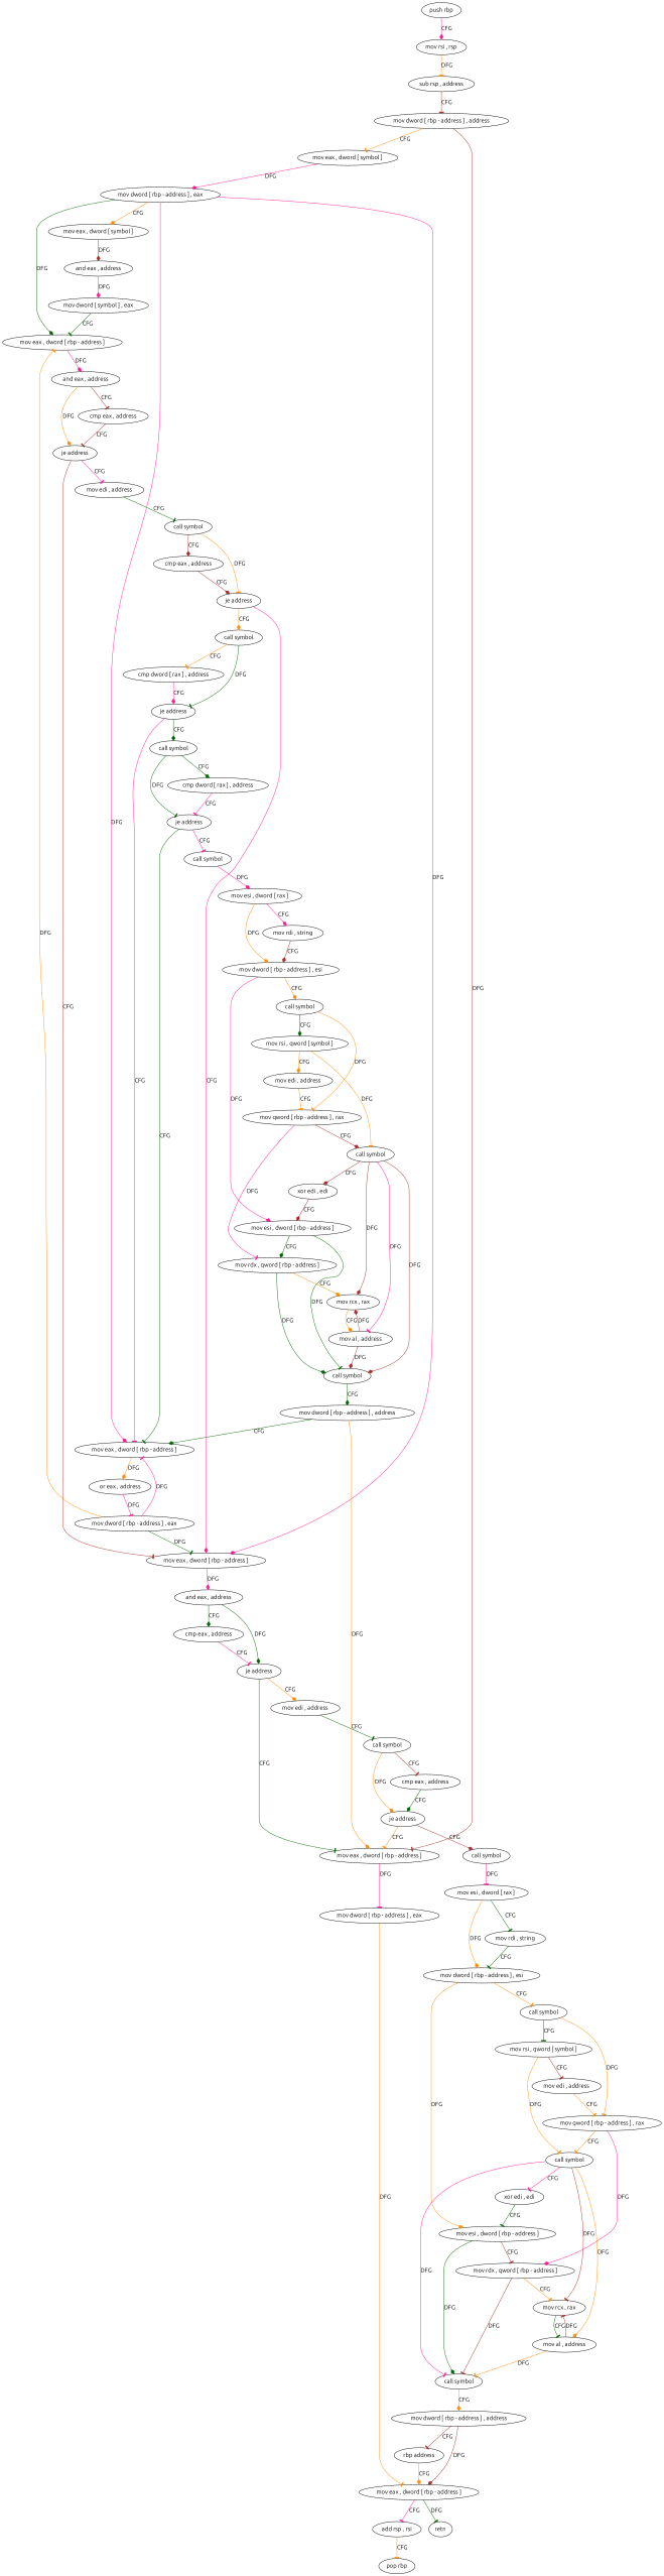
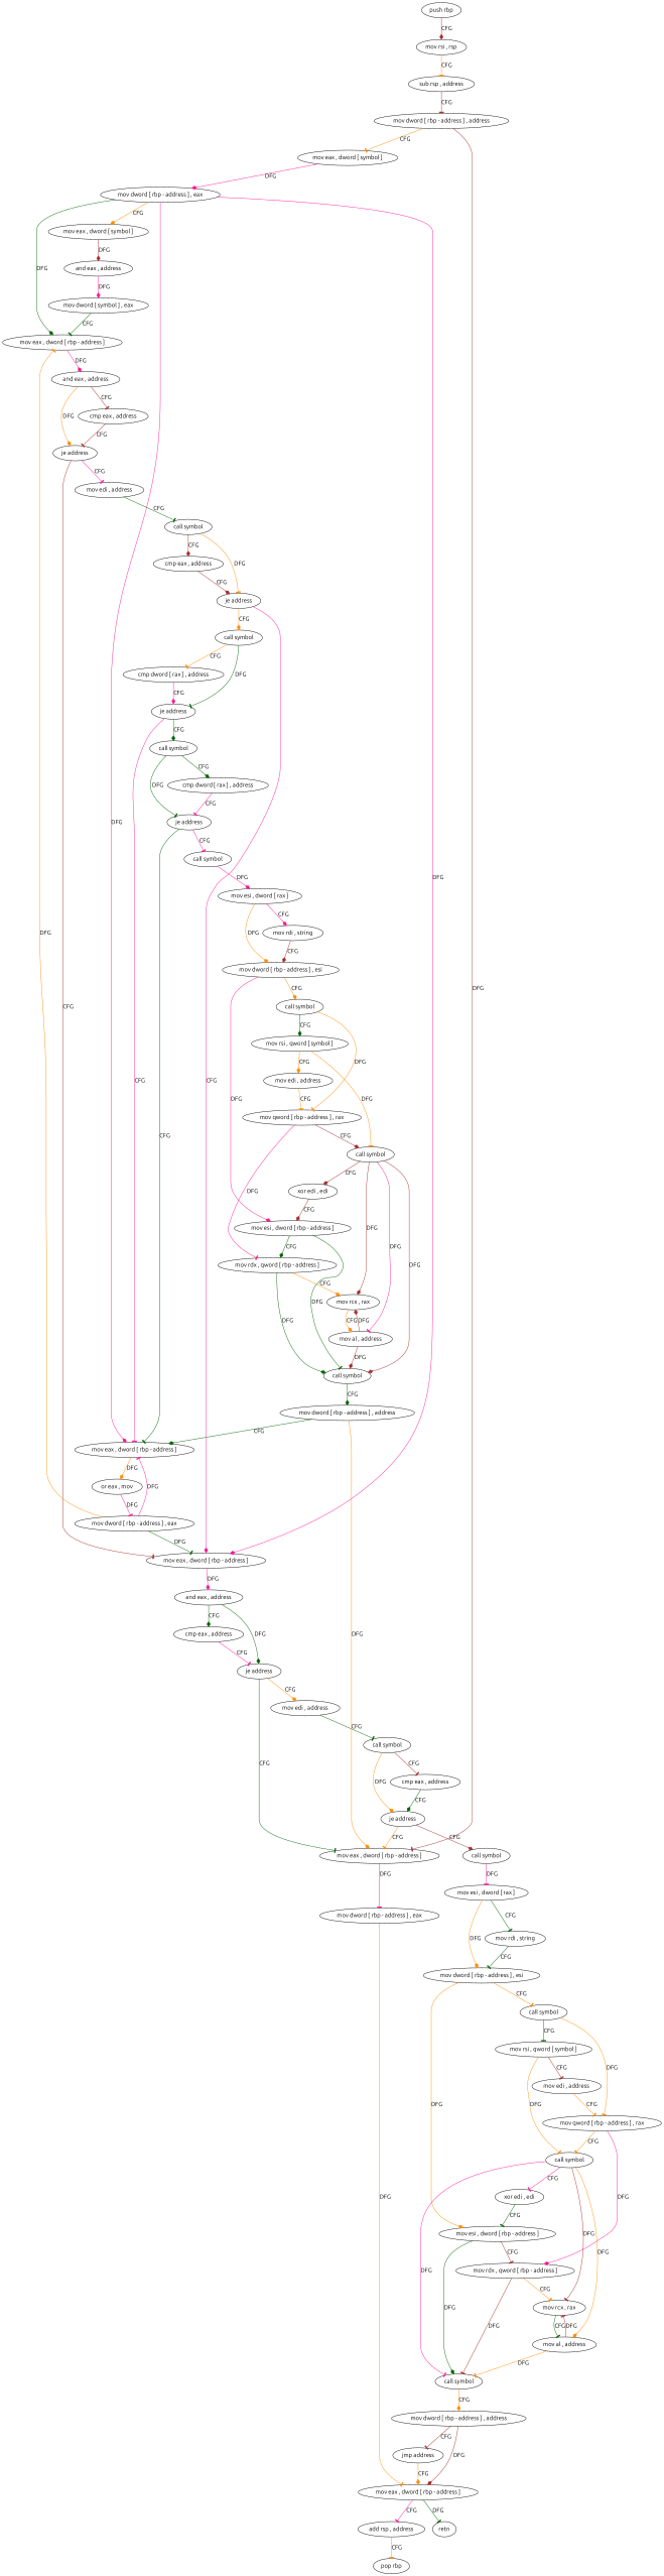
  digraph {
    fontname=Ubuntu
    node [fontname=Ubuntu]
    edge [arrowhead=tee color=darkorange fontname=Ubuntu]
    n1 [label="push rbp"]
    n2 [label="mov rsi , rsp"]
    n3 [label="sub rsp , address"]
    n4 [label="mov dword [ rbp - address ] , address"]
    n5 [label="mov eax , dword [ symbol ]"]
    n6 [label="mov eax , dword [ rbp - address ]"]
    n7 [label="mov dword [ rbp - address ] , eax"]
    n8 [label="mov dword [ rbp - address ] , eax"]
    n9 [label="mov eax , dword [ symbol ]"]
    n10 [label="mov eax , dword [ rbp - address ]"]
    n11 [label="mov eax , dword [ rbp - address ]"]
    n12 [label="mov eax , dword [ rbp - address ]"]
    n13 [label="and eax , address"]
    n14 [label="and eax , address"]
    n15 [label="and eax , address"]
-   n16 [label="or eax , address"]
+   n16 [label="or eax , mov"]
    n17 [label="mov dword [ symbol ] , eax"]
    n18 [label="cmp eax , address"]
    n19 [label="je address"]
    n20 [label="mov edi , address"]
    n21 [label="call symbol"]
    n22 [label="cmp eax , address"]
    n23 [label="je address"]
    n24 [label="cmp eax , address"]
    n25 [label="je address"]
    n26 [label="mov edi , address"]
    n27 [label="call symbol"]
    n28 [label="mov eax , dword [ rbp - address ]"]
    n29 [label="cmp eax , address"]
    n30 [label="je address"]
    n31 [label="call symbol"]
    n32 [label="cmp dword [ rax ] , address"]
    n33 [label="je address"]
    n34 [label="call symbol"]
-   n35 [label="add rsp , rsi"]
+   n35 [label="add rsp , address"]
    n36 [label=retn]
    n37 [label="pop rbp"]
    n38 [label="call symbol"]
    n39 [label="mov esi , dword [ rax ]"]
    n40 [label="mov rdi , string"]
    n41 [label="mov dword [ rbp - address ] , esi"]
    n42 [label="cmp dword [ rax ] , address"]
    n43 [label="je address"]
    n44 [label="mov dword [ rbp - address ] , eax"]
    n45 [label="call symbol"]
    n46 [label="call symbol"]
    n47 [label="mov esi , dword [ rbp - address ]"]
    n48 [label="mov rsi , qword [ symbol ]"]
    n49 [label="mov qword [ rbp - address ] , rax"]
    n50 [label="mov rdx , qword [ rbp - address ]"]
    n51 [label="call symbol"]
    n52 [label="mov edi , address"]
    n53 [label="call symbol"]
    n54 [label="xor edi , edi"]
    n55 [label="mov rcx , rax"]
    n56 [label="mov al , address"]
    n57 [label="mov dword [ rbp - address ] , address"]
-   n58 [label="rbp address"]
+   n58 [label="jmp address"]
    n59 [label="mov esi , dword [ rax ]"]
    n60 [label="mov rdi , string"]
    n61 [label="mov dword [ rbp - address ] , esi"]
    n62 [label="call symbol"]
    n63 [label="mov esi , dword [ rbp - address ]"]
    n64 [label="mov rsi , qword [ symbol ]"]
    n65 [label="mov qword [ rbp - address ] , rax"]
    n66 [label="mov rdx , qword [ rbp - address ]"]
    n67 [label="call symbol"]
    n68 [label="mov edi , address"]
    n69 [label="call symbol"]
    n70 [label="xor edi , edi"]
    n71 [label="mov rcx , rax"]
    n72 [label="mov al , address"]
    n73 [label="mov dword [ rbp - address ] , address"]
-   n1 -> n2 [arrowhead=diamond color=deeppink label=CFG]
-   n2 -> n3 [label=DFG]
+   n1 -> n2 [arrowhead=diamond color=brown label=CFG]
+   n2 -> n3 [label=CFG]
    n3 -> n4 [color=brown label=CFG]
    n4 -> n5 [label=CFG]
    n4 -> n6 [color=brown label=DFG]
    n5 -> n7 [arrowhead=diamond color=deeppink label=DFG]
    n6 -> n8 [color=deeppink label=DFG]
    n7 -> n9 [arrowhead=diamond label=CFG]
    n7 -> n10 [arrowhead=diamond color=darkgreen label=DFG]
    n7 -> n11 [arrowhead=diamond color=deeppink label=DFG]
    n7 -> n12 [arrowhead=diamond color=deeppink label=DFG]
    n8 -> n28 [label=DFG]
    n9 -> n13 [arrowhead=diamond color=brown label=DFG]
    n10 -> n14 [arrowhead=diamond color=deeppink label=DFG]
    n11 -> n15 [arrowhead=diamond color=deeppink label=DFG]
    n12 -> n16 [arrowhead=diamond label=DFG]
    n13 -> n17 [arrowhead=diamond color=deeppink label=DFG]
    n14 -> n18 [color=brown label=CFG]
    n14 -> n19 [arrowhead=diamond label=DFG]
    n15 -> n22 [arrowhead=diamond color=darkgreen label=CFG]
    n15 -> n23 [arrowhead=diamond color=darkgreen label=DFG]
    n16 -> n44 [color=deeppink label=DFG]
    n17 -> n10 [color=darkgreen label=CFG]
    n18 -> n19 [color=brown label=CFG]
    n19 -> n11 [color=brown label=CFG]
    n19 -> n20 [color=deeppink label=CFG]
    n20 -> n21 [color=darkgreen label=CFG]
    n21 -> n24 [arrowhead=diamond color=brown label=CFG]
    n21 -> n25 [label=DFG]
    n22 -> n23 [color=deeppink label=CFG]
    n23 -> n6 [color=darkgreen label=CFG]
    n23 -> n26 [arrowhead=diamond label=CFG]
    n24 -> n25 [arrowhead=diamond color=brown label=CFG]
    n25 -> n11 [arrowhead=diamond color=deeppink label=CFG]
    n25 -> n31 [arrowhead=diamond label=CFG]
    n26 -> n27 [color=darkgreen label=CFG]
    n27 -> n29 [color=brown label=CFG]
    n27 -> n30 [arrowhead=diamond label=DFG]
    n28 -> n35 [color=deeppink label=CFG]
    n28 -> n36 [color=darkgreen label=DFG]
    n29 -> n30 [arrowhead=diamond color=darkgreen label=CFG]
    n30 -> n6 [label=CFG]
    n30 -> n38 [arrowhead=diamond color=brown label=CFG]
    n31 -> n32 [label=CFG]
    n31 -> n33 [color=darkgreen label=DFG]
    n32 -> n33 [arrowhead=diamond color=deeppink label=CFG]
    n33 -> n12 [color=deeppink label=CFG]
    n33 -> n34 [arrowhead=diamond color=darkgreen label=CFG]
    n34 -> n42 [arrowhead=diamond color=darkgreen label=CFG]
    n34 -> n43 [color=darkgreen label=DFG]
    n35 -> n37 [label=CFG]
    n38 -> n39 [color=deeppink label=DFG]
    n39 -> n40 [color=darkgreen label=CFG]
    n39 -> n41 [arrowhead=diamond label=DFG]
    n40 -> n41 [color=darkgreen label=CFG]
    n41 -> n46 [label=CFG]
    n41 -> n47 [arrowhead=diamond label=DFG]
    n42 -> n43 [color=deeppink label=CFG]
    n43 -> n12 [color=darkgreen label=CFG]
    n43 -> n45 [color=deeppink label=CFG]
    n44 -> n10 [label=DFG]
    n44 -> n11 [color=darkgreen label=DFG]
    n44 -> n12 [color=deeppink label=DFG]
    n45 -> n59 [arrowhead=diamond color=deeppink label=DFG]
    n46 -> n48 [color=darkgreen label=CFG]
    n46 -> n49 [label=DFG]
    n47 -> n50 [color=brown label=CFG]
    n47 -> n51 [arrowhead=diamond color=darkgreen label=DFG]
    n48 -> n52 [color=brown label=CFG]
    n48 -> n53 [label=DFG]
    n49 -> n50 [arrowhead=diamond color=deeppink label=DFG]
    n49 -> n53 [label=CFG]
    n50 -> n51 [color=brown label=DFG]
    n50 -> n55 [label=CFG]
    n51 -> n57 [arrowhead=diamond label=CFG]
    n52 -> n49 [label=CFG]
    n53 -> n51 [color=deeppink label=DFG]
    n53 -> n54 [color=deeppink label=CFG]
    n53 -> n55 [color=brown label=DFG]
    n53 -> n56 [arrowhead=diamond label=DFG]
    n54 -> n47 [color=darkgreen label=CFG]
    n55 -> n56 [color=darkgreen label=CFG]
    n56 -> n51 [label=DFG]
    n56 -> n55 [color=brown label=DFG]
    n57 -> n28 [arrowhead=diamond color=brown label=DFG]
    n57 -> n58 [color=brown label=CFG]
    n58 -> n28 [arrowhead=diamond label=CFG]
    n59 -> n60 [arrowhead=diamond color=deeppink label=CFG]
    n59 -> n61 [arrowhead=diamond label=DFG]
    n60 -> n61 [arrowhead=diamond color=brown label=CFG]
    n61 -> n62 [arrowhead=diamond label=CFG]
    n61 -> n63 [arrowhead=diamond color=deeppink label=DFG]
    n62 -> n64 [arrowhead=diamond color=darkgreen label=CFG]
    n62 -> n65 [label=DFG]
    n63 -> n66 [arrowhead=diamond color=darkgreen label=CFG]
    n63 -> n67 [color=darkgreen label=DFG]
    n64 -> n68 [arrowhead=diamond label=CFG]
    n64 -> n69 [label=DFG]
    n65 -> n66 [color=deeppink label=DFG]
    n65 -> n69 [arrowhead=diamond color=brown label=CFG]
    n66 -> n67 [arrowhead=diamond color=darkgreen label=DFG]
    n66 -> n71 [arrowhead=diamond label=CFG]
    n67 -> n73 [arrowhead=diamond color=darkgreen label=CFG]
    n68 -> n65 [label=CFG]
    n69 -> n67 [arrowhead=diamond color=brown label=DFG]
    n69 -> n70 [arrowhead=diamond color=brown label=CFG]
    n69 -> n71 [arrowhead=diamond color=brown label=DFG]
    n69 -> n72 [color=deeppink label=DFG]
    n70 -> n63 [arrowhead=diamond color=brown label=CFG]
    n71 -> n72 [arrowhead=diamond label=CFG]
    n72 -> n67 [arrowhead=diamond color=brown label=DFG]
    n72 -> n71 [arrowhead=diamond color=brown label=DFG]
    n73 -> n6 [arrowhead=diamond label=DFG]
    n73 -> n12 [arrowhead=diamond color=darkgreen label=CFG]
  }
